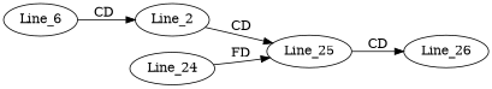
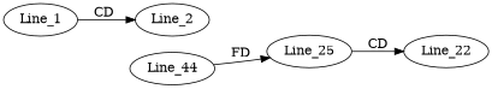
  digraph {
    rankdir=LR
-   Line_1 [label=Line_6]
+   Line_1
    Line_2
    Line_25
-   Line_24
-   Line_26
+   Line_24 [label=Line_44]
+   Line_26 [label=Line_22]
    Line_1 -> Line_2 [label=CD]
-   Line_2 -> Line_25 [label=CD]
    Line_25 -> Line_26 [label=CD]
    Line_24 -> Line_25 [label=FD]
  }
